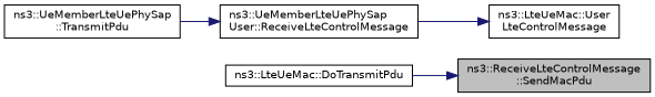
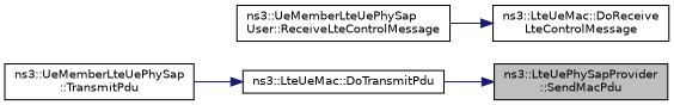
  digraph {
    rankdir=RL
    node [color=black fillcolor=white fontname=Helvetica fontsize=10 shape=record style=filled]
    edge [color=midnightblue dir=back fontname=Helvetica fontsize=10 labelfontname=Helvetica labelfontsize=10 style=solid]
-   n1 [fillcolor=grey75 fontcolor=black height=0.2 label="ns3::ReceiveLteControlMessage\l::SendMacPdu" width=0.4]
+   n1 [fillcolor=grey75 fontcolor=black height=0.2 label="ns3::LteUePhySapProvider\l::SendMacPdu" width=0.4]
    n2 [height=0.2 label="ns3::LteUeMac::DoTransmitPdu" width=0.4]
-   n3 [height=0.2 label="ns3::LteUeMac::User\lLteControlMessage" width=0.4]
+   n3 [height=0.2 label="ns3::LteUeMac::DoReceive\lLteControlMessage" width=0.4]
    n4 [height=0.2 label="ns3::UeMemberLteUePhySap\lUser::ReceiveLteControlMessage" width=0.4]
    n5 [height=0.2 label="ns3::UeMemberLteUePhySap\l::TransmitPdu" width=0.4]
    n1 -> n2
-   n4 -> n5
+   n2 -> n5
    n3 -> n4
  }
